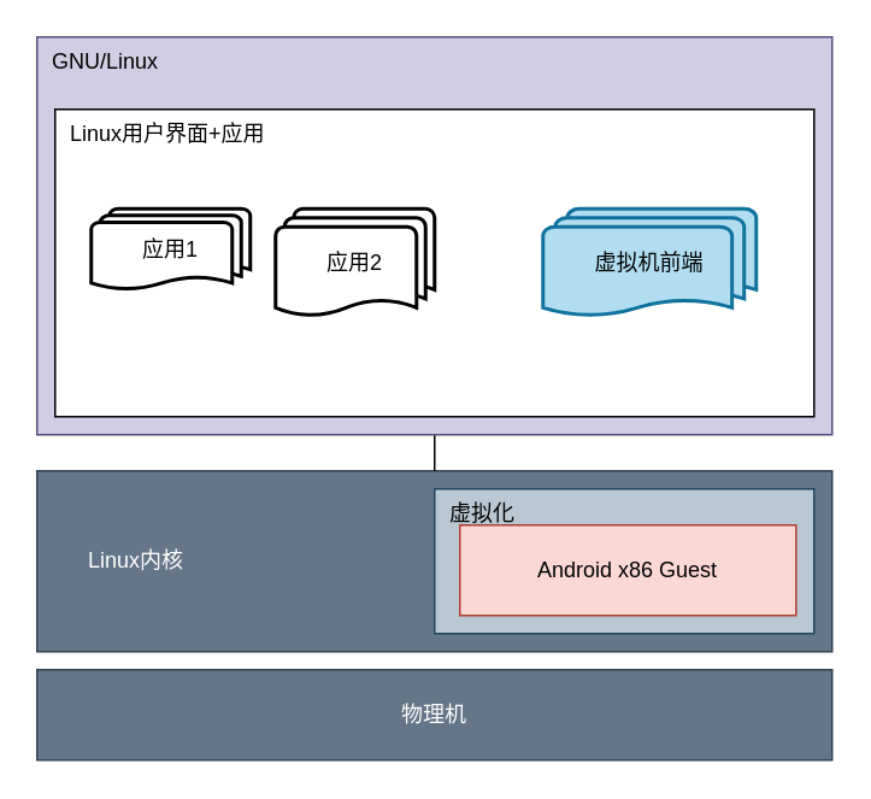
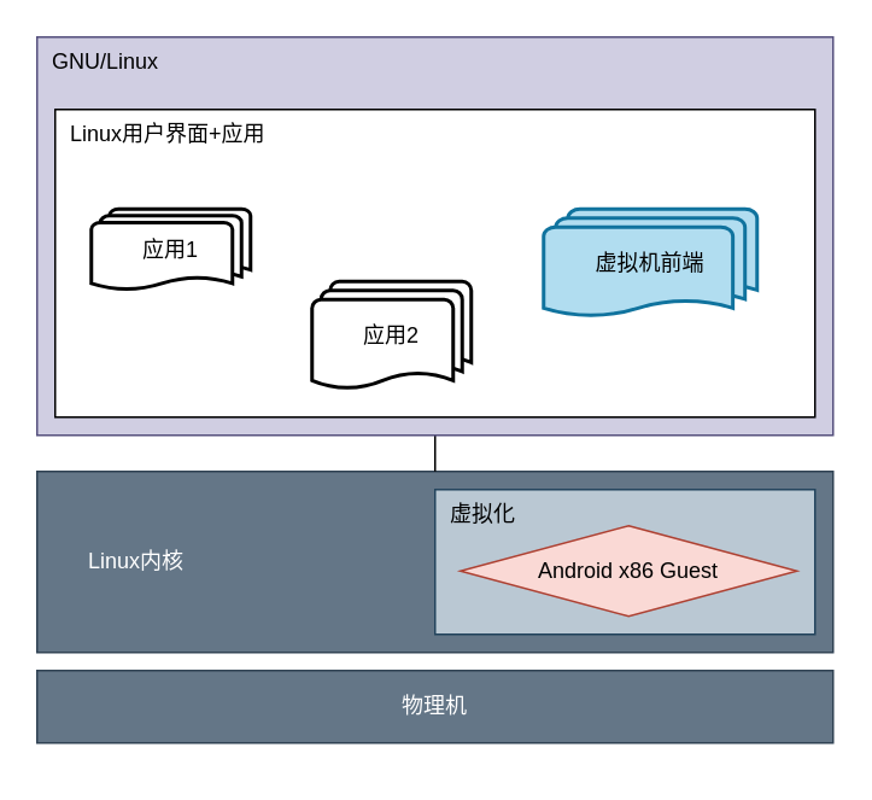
  <mxCell id="0" />
  <mxCell id="1" parent="0" />
  <mxCell id="2" value="&lt;span style=&quot;white-space: pre;&quot;&gt;&#09;&lt;/span&gt;Linux内核" style="rounded=0;whiteSpace=wrap;html=1;fillColor=#647687;fontColor=#ffffff;strokeColor=#314354;align=left;horizontal=1;verticalAlign=middle;" vertex="1" parent="1"><mxGeometry x="20" y="260" width="440" height="100" as="geometry" /></mxCell>
- <mxCell id="3" value="物理机" style="rounded=0;whiteSpace=wrap;html=1;fillColor=#647687;fontColor=#ffffff;strokeColor=#314354;" vertex="1" parent="1"><mxGeometry x="20" y="370" width="440" height="50" as="geometry" /></mxCell>
+ <mxCell id="3" value="物理机" style="rounded=0;whiteSpace=wrap;html=1;fillColor=#647687;fontColor=#ffffff;strokeColor=#314354;" vertex="1" parent="1"><mxGeometry x="20" y="370" width="440" height="40" as="geometry" /></mxCell>
  <mxCell id="4" value="&amp;nbsp; 虚拟化" style="rounded=0;whiteSpace=wrap;html=1;fillColor=#bac8d3;strokeColor=#23445d;align=left;verticalAlign=top;" vertex="1" parent="1"><mxGeometry x="240" y="270" width="210" height="80" as="geometry" /></mxCell>
- <mxCell id="5" value="Android x86 Guest" style="rounded=0;whiteSpace=wrap;html=1;fillColor=#fad9d5;strokeColor=#ae4132;" vertex="1" parent="1"><mxGeometry x="254" y="290" width="186" height="50" as="geometry" /></mxCell>
+ <mxCell id="5" value="Android x86 Guest" style="rhombus;whiteSpace=wrap;html=1;fillColor=#fad9d5;strokeColor=#ae4132;" vertex="1" parent="1"><mxGeometry x="254" y="290" width="186" height="50" as="geometry" /></mxCell>
  <mxCell id="6" style="edgeStyle=orthogonalEdgeStyle;rounded=0;orthogonalLoop=1;jettySize=auto;html=1;endArrow=none;endFill=0;" edge="1" parent="1" source="7" target="2"><mxGeometry relative="1" as="geometry" /></mxCell>
  <mxCell id="7" value="&amp;nbsp; GNU/Linux" style="rounded=0;whiteSpace=wrap;html=1;fillColor=#d0cee2;strokeColor=#56517e;align=left;verticalAlign=top;" vertex="1" parent="1"><mxGeometry x="20" y="20" width="440" height="220" as="geometry" /></mxCell>
  <mxCell id="8" value="&amp;nbsp; Linux用户界面+应用" style="rounded=0;whiteSpace=wrap;html=1;align=left;verticalAlign=top;" vertex="1" parent="1"><mxGeometry x="30" y="60" width="420" height="170" as="geometry" /></mxCell>
  <mxCell id="9" value="应用1" style="strokeWidth=2;html=1;shape=mxgraph.flowchart.multi-document;whiteSpace=wrap;" vertex="1" parent="1"><mxGeometry x="50" y="115" width="88" height="45" as="geometry" /></mxCell>
- <mxCell id="10" value="应用2" style="strokeWidth=2;html=1;shape=mxgraph.flowchart.multi-document;whiteSpace=wrap;" vertex="1" parent="1"><mxGeometry x="152" y="115" width="88" height="60" as="geometry" /></mxCell>
+ <mxCell id="10" value="应用2" style="strokeWidth=2;html=1;shape=mxgraph.flowchart.multi-document;whiteSpace=wrap;" vertex="1" parent="1"><mxGeometry x="172" y="155" width="88" height="60" as="geometry" /></mxCell>
  <mxCell id="11" value="虚拟机前端" style="strokeWidth=2;html=1;shape=mxgraph.flowchart.multi-document;whiteSpace=wrap;fillColor=#b1ddf0;strokeColor=#10739e;" vertex="1" parent="1"><mxGeometry x="300" y="115" width="118" height="60" as="geometry" /></mxCell>
